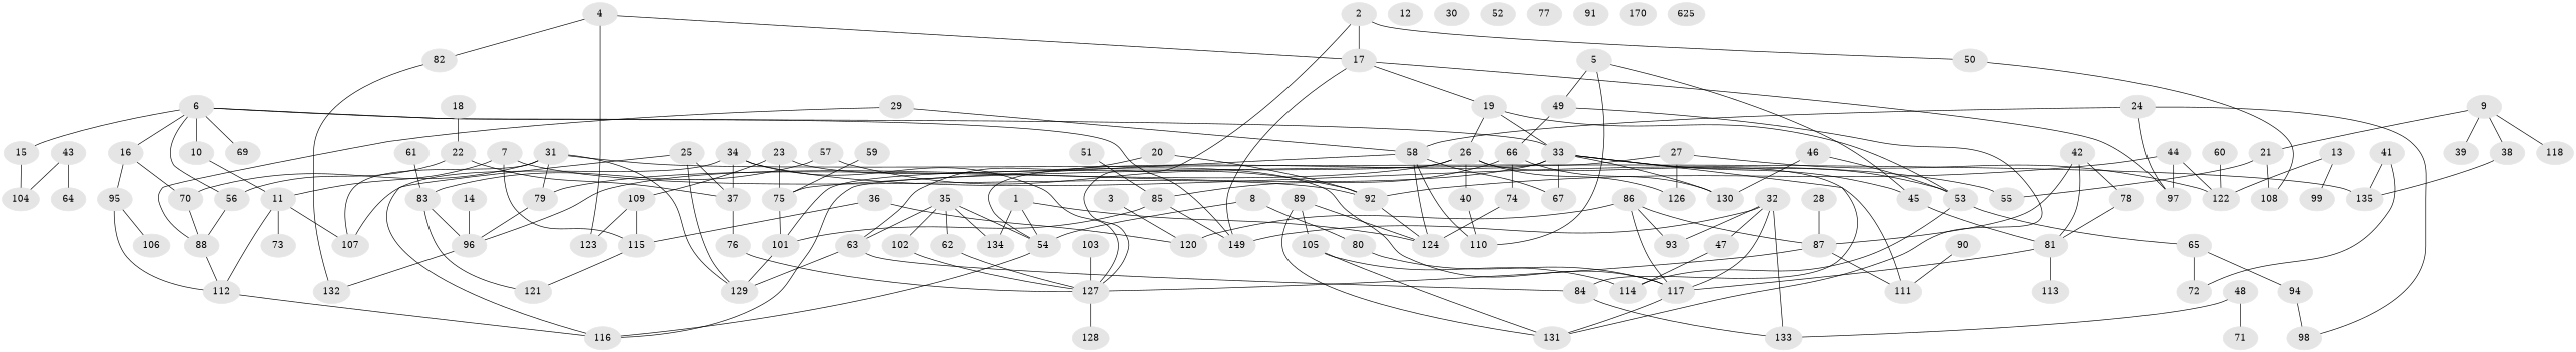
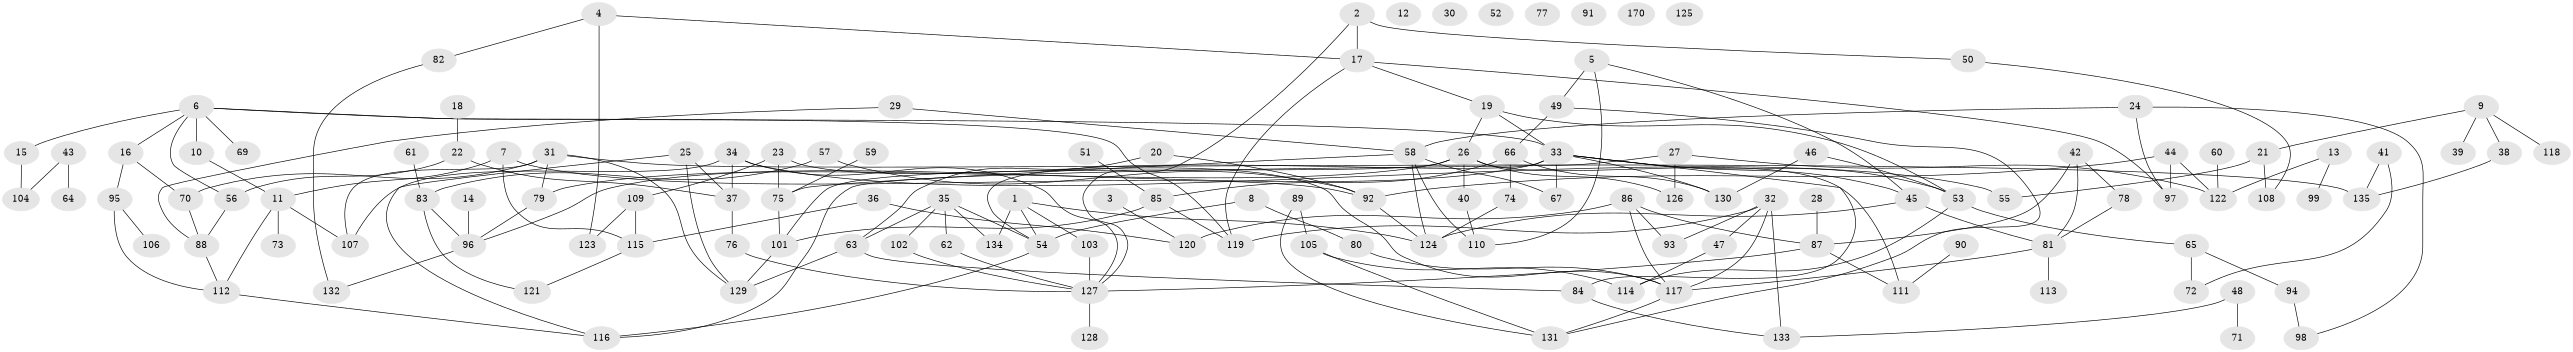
  graph {
    node [color=gray90 style=filled]
    1
    54
    103
    124
    134
    116
    127
    2
    17
    50
-   119 [label=149]
+   119
    19
    97
    108
    115
    121
    128
    3
    120
    4
    82
    123
    132
    5
    45
    49
    110
    81
    66
    131
    6
    10
    15
    16
    33
    56
    69
    11
    104
    70
    95
    96
    53
    67
    84
    130
    88
    7
    92
    73
    107
    112
    8
    80
    117
    9
    21
    38
    39
    118
    55
    135
    12
    13
    99
    122
    14
    106
    26
    18
    22
    37
    40
    79
    101
    111
    126
    114
    65
    20
    63
    129
    76
    23
    75
    109
    24
    58
    98
    25
    27
    28
    87
    29
    30
    31
    32
    47
    93
    133
    34
    35
    62
    102
    36
    41
    72
    42
    78
    113
    43
    64
    44
    46
    48
    71
    85
    74
    51
    52
    94
    57
    83
    59
    60
    61
    77
    86
    89
    105
    90
    91
    n133 [label=170]
-   125 [label=625]
+   125
    1 -- 54
+   1 -- 103
    1 -- 124
    1 -- 134
    54 -- 116
    103 -- 127
    127 -- 128
    2 -- 127
    2 -- 17
    2 -- 50
    17 -- 119
    17 -- 19
    17 -- 97
    50 -- 108
    19 -- 33
    19 -- 53
    19 -- 26
    115 -- 121
    3 -- 120
    4 -- 17
    4 -- 82
    4 -- 123
    82 -- 132
    5 -- 45
    5 -- 49
    5 -- 110
    45 -- 81
    49 -- 66
    49 -- 131
    81 -- 117
    81 -- 113
    66 -- 130
    66 -- 85
    66 -- 74
    6 -- 119
    6 -- 10
    6 -- 15
    6 -- 16
    6 -- 33
    6 -- 56
    6 -- 69
    10 -- 11
    15 -- 104
    16 -- 70
    16 -- 95
    33 -- 54
    33 -- 45
    33 -- 96
    33 -- 53
    33 -- 67
    33 -- 84
    33 -- 130
    56 -- 88
    11 -- 73
    11 -- 107
    11 -- 112
    70 -- 88
    95 -- 112
    95 -- 106
    96 -- 132
    53 -- 114
    53 -- 65
    84 -- 133
    88 -- 112
    7 -- 115
    7 -- 11
    7 -- 92
    92 -- 124
    112 -- 116
    8 -- 54
    8 -- 80
    80 -- 117
    117 -- 131
    9 -- 21
    9 -- 38
    9 -- 39
    9 -- 118
    21 -- 108
    21 -- 55
    38 -- 135
    13 -- 99
    13 -- 122
    14 -- 96
    26 -- 40
    26 -- 79
    26 -- 101
    26 -- 111
    26 -- 126
    18 -- 22
    22 -- 56
    22 -- 37
    37 -- 76
    40 -- 110
    79 -- 96
    101 -- 129
    65 -- 72
    65 -- 94
    20 -- 92
    20 -- 63
    63 -- 84
    63 -- 129
    76 -- 127
    23 -- 117
    23 -- 75
    23 -- 109
    75 -- 101
    109 -- 115
    109 -- 123
    24 -- 97
    24 -- 58
    24 -- 98
    58 -- 124
    58 -- 110
    58 -- 67
    58 -- 75
    25 -- 116
    25 -- 37
    25 -- 129
    27 -- 116
    27 -- 122
    27 -- 126
    28 -- 87
    87 -- 127
    87 -- 111
    29 -- 88
    29 -- 58
    31 -- 70
    31 -- 107
    31 -- 135
    31 -- 79
    31 -- 129
    32 -- 119
    32 -- 117
    32 -- 47
    32 -- 93
    32 -- 133
    47 -- 114
    34 -- 127
    34 -- 107
    34 -- 55
    34 -- 37
    35 -- 54
    35 -- 134
    35 -- 63
    35 -- 62
    35 -- 102
    62 -- 127
    102 -- 127
    36 -- 115
    36 -- 120
    41 -- 135
    41 -- 72
    42 -- 81
    42 -- 87
    42 -- 78
    78 -- 81
    43 -- 104
    43 -- 64
    44 -- 97
    44 -- 92
    44 -- 122
    46 -- 53
    46 -- 130
    48 -- 133
    48 -- 71
    85 -- 119
    85 -- 101
    74 -- 124
    51 -- 85
    94 -- 98
    57 -- 92
    57 -- 83
    83 -- 121
    83 -- 96
    59 -- 75
    60 -- 122
    61 -- 83
    86 -- 120
    86 -- 117
    86 -- 87
    86 -- 93
-   89 -- 124
+   45 -- 124
    89 -- 131
    89 -- 105
    105 -- 131
    105 -- 114
    90 -- 111
  }
